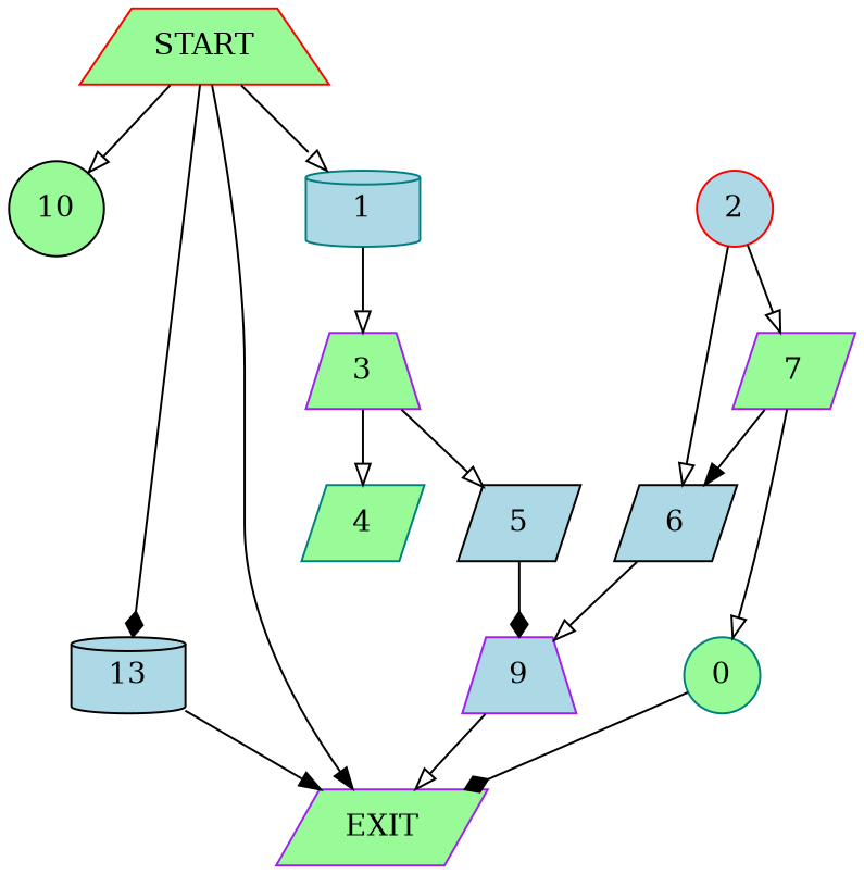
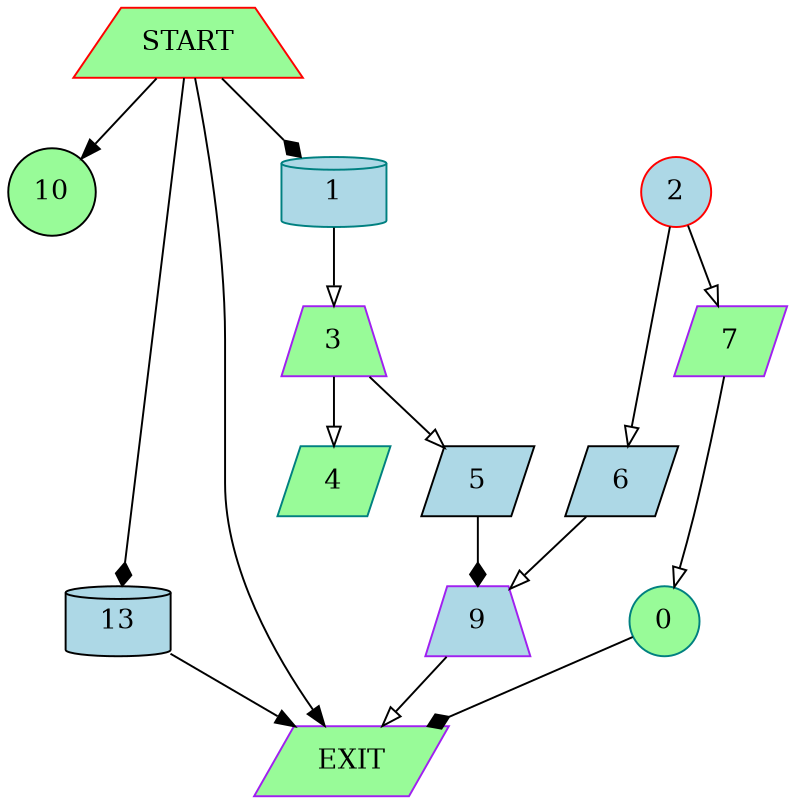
  digraph {
    node [color=black fillcolor=palegreen shape=parallelogram style=filled]
    edge [arrowhead=onormal]
    n1 [color=red label=START shape=trapezium]
    1 [color=teal fillcolor=lightblue shape=cylinder]
    10 [shape=circle]
    n4 [fillcolor=lightblue label=13 shape=cylinder]
    n5 [color=purple label=EXIT]
    3 [color=purple shape=trapezium]
    2 [color=red fillcolor=lightblue shape=circle]
    6 [fillcolor=lightblue]
    7 [color=purple]
    4 [color=teal]
    5 [fillcolor=lightblue]
    9 [color=purple fillcolor=lightblue shape=trapezium]
    n13 [color=teal label=0 shape=circle]
-   n1 -> 1
-   n1 -> 10
+   n1 -> 1 [arrowhead=diamond]
+   n1 -> 10 [arrowhead=normal]
    n1 -> n4 [arrowhead=diamond]
    n1 -> n5 [arrowhead=normal]
    1 -> 3
    n4 -> n5 [arrowhead=normal]
    3 -> 4
    3 -> 5
    2 -> 6
    2 -> 7
    6 -> 9
-   7 -> 6 [arrowhead=normal]
    7 -> n13
    5 -> 9 [arrowhead=diamond]
    9 -> n5
    n13 -> n5 [arrowhead=diamond]
  }
